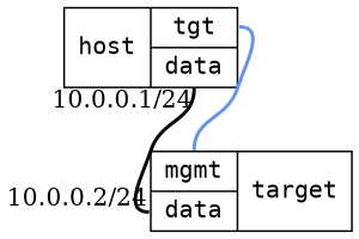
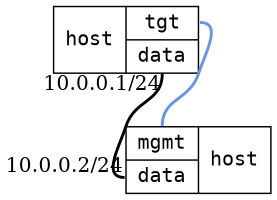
  graph {
    node [fontname=monospace shape=record]
    edge [penwidth=2]
    n1 [kind=controller label="host | { <tgt> tgt | <data> data }"]
-   n2 [kind=infix label="{ <mgmt> mgmt | <data> data } | target"]
+   n2 [kind=infix label="{ <mgmt> mgmt | <data> data } | host"]
    n1 -- n2 [color=cornflowerblue headport=mgmt kind=mgmt tailport=tgt]
    n1 -- n2 [color=black fontcolor=black headlabel="10.0.0.2/24" headport=data taillabel="10.0.0.1/24" tailport=data]
  }
